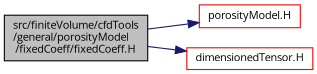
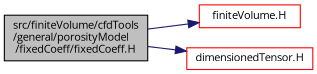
  digraph {
    rankdir=LR
    fontname="Open Sans"
    node [color=red fontname="Open Sans" fontsize=10 shape=record]
    edge [color=midnightblue fontname="Open Sans" fontsize=10 labelfontname=FreeSans labelfontsize=10 style=solid]
    n1 [color=black fillcolor=grey75 fontcolor=black height=0.2 label="src/finiteVolume/cfdTools\l/general/porosityModel\l/fixedCoeff/fixedCoeff.H" style=filled width=0.4]
-   n2 [height=0.2 label="porosityModel.H" width=0.4]
+   n2 [height=0.2 label="finiteVolume.H" width=0.4]
    n3 [height=0.2 label="dimensionedTensor.H" width=0.4]
    n1 -> n2
    n1 -> n3
  }
